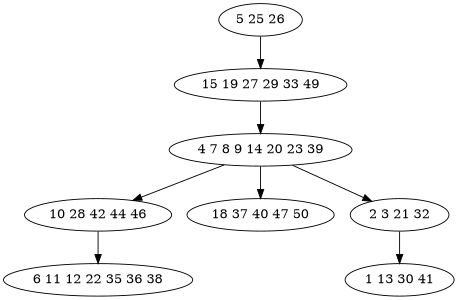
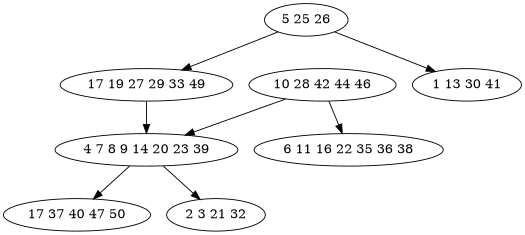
  digraph {
-   n1 [label="15 19 27 29 33 49"]
+   n1 [label="17 19 27 29 33 49"]
    n2 [label="4 7 8 9 14 20 23 39"]
    n3 [label="5 25 26"]
    n4 [label="1 13 30 41"]
    n5 [label="10 28 42 44 46"]
-   n6 [label="18 37 40 47 50"]
+   n6 [label="17 37 40 47 50"]
    n7 [label="2 3 21 32"]
-   n8 [label="6 11 12 22 35 36 38"]
+   n8 [label="6 11 16 22 35 36 38"]
    n1 -> n2
-   n2 -> n5
+   n5 -> n2
    n2 -> n6
    n2 -> n7
    n3 -> n1
-   n7 -> n4
+   n3 -> n4
    n5 -> n8
  }
